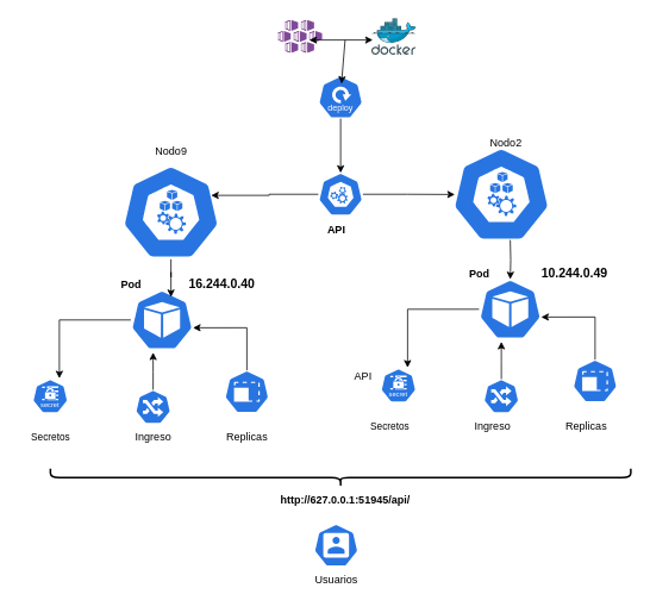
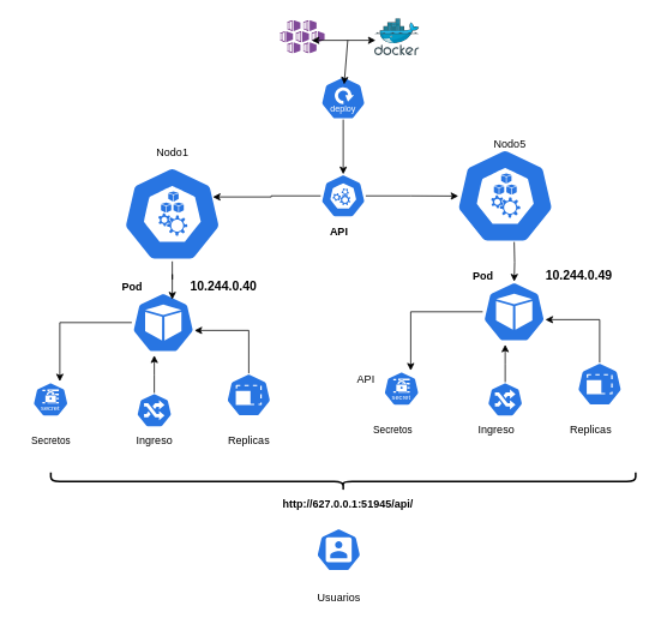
  <mxCell id="0" />
  <mxCell id="1" parent="0" />
  <mxCell id="2" value="" style="aspect=fixed;sketch=0;html=1;dashed=0;whitespace=wrap;fillColor=#2875E2;strokeColor=#ffffff;points=[[0.005,0.63,0],[0.1,0.2,0],[0.9,0.2,0],[0.5,0,0],[0.995,0.63,0],[0.72,0.99,0],[0.5,1,0],[0.28,0.99,0]];shape=mxgraph.kubernetes.icon2;prIcon=pod" vertex="1" parent="1"><mxGeometry x="146" y="324" width="70" height="67.2" as="geometry" /></mxCell>
  <mxCell id="3" value="" style="aspect=fixed;sketch=0;html=1;dashed=0;whitespace=wrap;fillColor=#2875E2;strokeColor=#ffffff;points=[[0.005,0.63,0],[0.1,0.2,0],[0.9,0.2,0],[0.5,0,0],[0.995,0.63,0],[0.72,0.99,0],[0.5,1,0],[0.28,0.99,0]];shape=mxgraph.kubernetes.icon2;prIcon=node" vertex="1" parent="1"><mxGeometry x="506" y="164" width="110" height="105.6" as="geometry" /></mxCell>
- <mxCell id="4" value="Nodo9" style="text;html=1;align=center;verticalAlign=middle;resizable=0;points=[];autosize=1;strokeColor=none;fillColor=none;" vertex="1" parent="1"><mxGeometry x="161" y="154" width="60" height="30" as="geometry" /></mxCell>
- <mxCell id="5" value="Nodo2" style="text;html=1;align=center;verticalAlign=middle;resizable=0;points=[];autosize=1;strokeColor=none;fillColor=none;" vertex="1" parent="1"><mxGeometry x="536" y="144" width="60" height="30" as="geometry" /></mxCell>
+ <mxCell id="4" value="Nodo1" style="text;html=1;align=center;verticalAlign=middle;resizable=0;points=[];autosize=1;strokeColor=none;fillColor=none;" vertex="1" parent="1"><mxGeometry x="161" y="154" width="60" height="30" as="geometry" /></mxCell>
+ <mxCell id="5" value="Nodo5" style="text;html=1;align=center;verticalAlign=middle;resizable=0;points=[];autosize=1;strokeColor=none;fillColor=none;" vertex="1" parent="1"><mxGeometry x="536" y="144" width="60" height="30" as="geometry" /></mxCell>
  <mxCell id="6" value="Pod" style="text;html=1;align=center;verticalAlign=middle;resizable=0;points=[];autosize=1;strokeColor=none;fillColor=none;fontStyle=1" vertex="1" parent="1"><mxGeometry x="126" y="303" width="40" height="30" as="geometry" /></mxCell>
  <mxCell id="7" value="" style="aspect=fixed;sketch=0;html=1;dashed=0;whitespace=wrap;fillColor=#2875E2;strokeColor=#ffffff;points=[[0.005,0.63,0],[0.1,0.2,0],[0.9,0.2,0],[0.5,0,0],[0.995,0.63,0],[0.72,0.99,0],[0.5,1,0],[0.28,0.99,0]];shape=mxgraph.kubernetes.icon2;kubernetesLabel=1;prIcon=deploy" vertex="1" parent="1"><mxGeometry x="356" y="84" width="50" height="48" as="geometry" /></mxCell>
  <mxCell id="8" value="" style="aspect=fixed;sketch=0;html=1;dashed=0;whitespace=wrap;fillColor=#2875E2;strokeColor=#ffffff;points=[[0.005,0.63,0],[0.1,0.2,0],[0.9,0.2,0],[0.5,0,0],[0.995,0.63,0],[0.72,0.99,0],[0.5,1,0],[0.28,0.99,0]];shape=mxgraph.kubernetes.icon2;kubernetesLabel=1;prIcon=secret" vertex="1" parent="1"><mxGeometry x="36" y="424" width="39.58" height="38" as="geometry" /></mxCell>
  <mxCell id="9" value="" style="aspect=fixed;sketch=0;html=1;dashed=0;whitespace=wrap;fillColor=#2875E2;strokeColor=#ffffff;points=[[0.005,0.63,0],[0.1,0.2,0],[0.9,0.2,0],[0.5,0,0],[0.995,0.63,0],[0.72,0.99,0],[0.5,1,0],[0.28,0.99,0]];shape=mxgraph.kubernetes.icon2;prIcon=api" vertex="1" parent="1"><mxGeometry x="356" y="192.8" width="50" height="48" as="geometry" /></mxCell>
  <mxCell id="10" value="API" style="text;html=1;align=center;verticalAlign=middle;resizable=0;points=[];autosize=1;strokeColor=none;fillColor=none;" vertex="1" parent="1"><mxGeometry x="386" y="406" width="40" height="30" as="geometry" /></mxCell>
  <mxCell id="11" style="edgeStyle=orthogonalEdgeStyle;rounded=0;orthogonalLoop=1;jettySize=auto;html=1;exitX=0.5;exitY=0;exitDx=0;exitDy=0;exitPerimeter=0;" edge="1" parent="1" source="12"><mxGeometry relative="1" as="geometry"><mxPoint x="171" y="394" as="targetPoint" /></mxGeometry></mxCell>
  <mxCell id="12" value="" style="aspect=fixed;sketch=0;html=1;dashed=0;whitespace=wrap;fillColor=#2875E2;strokeColor=#ffffff;points=[[0.005,0.63,0],[0.1,0.2,0],[0.9,0.2,0],[0.5,0,0],[0.995,0.63,0],[0.72,0.99,0],[0.5,1,0],[0.28,0.99,0]];shape=mxgraph.kubernetes.icon2;prIcon=ing" vertex="1" parent="1"><mxGeometry x="151.21" y="436" width="39.58" height="38" as="geometry" /></mxCell>
  <mxCell id="13" value="" style="aspect=fixed;sketch=0;html=1;dashed=0;whitespace=wrap;fillColor=#2875E2;strokeColor=#ffffff;points=[[0.005,0.63,0],[0.1,0.2,0],[0.9,0.2,0],[0.5,0,0],[0.995,0.63,0],[0.72,0.99,0],[0.5,1,0],[0.28,0.99,0]];shape=mxgraph.kubernetes.icon2;prIcon=limits" vertex="1" parent="1"><mxGeometry x="251" y="414" width="50" height="48" as="geometry" /></mxCell>
  <mxCell id="14" value="&lt;span style=&quot;font-size: 11px;&quot;&gt;Secretos&lt;/span&gt;" style="text;html=1;align=center;verticalAlign=middle;resizable=0;points=[];autosize=1;strokeColor=none;fillColor=none;fontSize=11;" vertex="1" parent="1"><mxGeometry x="20.79" y="474" width="70" height="30" as="geometry" /></mxCell>
  <mxCell id="15" value="Ingreso" style="text;html=1;align=center;verticalAlign=middle;resizable=0;points=[];autosize=1;strokeColor=none;fillColor=none;" vertex="1" parent="1"><mxGeometry x="141" y="474" width="60" height="30" as="geometry" /></mxCell>
  <mxCell id="16" value="Replicas" style="text;html=1;align=center;verticalAlign=middle;resizable=0;points=[];autosize=1;strokeColor=none;fillColor=none;" vertex="1" parent="1"><mxGeometry x="241" y="474" width="70" height="30" as="geometry" /></mxCell>
  <mxCell id="17" value="" style="aspect=fixed;sketch=0;html=1;dashed=0;whitespace=wrap;fillColor=#2875E2;strokeColor=#ffffff;points=[[0.005,0.63,0],[0.1,0.2,0],[0.9,0.2,0],[0.5,0,0],[0.995,0.63,0],[0.72,0.99,0],[0.5,1,0],[0.28,0.99,0]];shape=mxgraph.kubernetes.icon2;prIcon=user" vertex="1" parent="1"><mxGeometry x="351" y="586" width="50" height="48" as="geometry" /></mxCell>
  <mxCell id="18" style="edgeStyle=orthogonalEdgeStyle;rounded=0;orthogonalLoop=1;jettySize=auto;html=1;entryX=0.758;entryY=-0.026;entryDx=0;entryDy=0;entryPerimeter=0;" edge="1" parent="1" source="2" target="8"><mxGeometry relative="1" as="geometry" /></mxCell>
  <mxCell id="19" style="edgeStyle=orthogonalEdgeStyle;rounded=0;orthogonalLoop=1;jettySize=auto;html=1;exitX=0.5;exitY=0;exitDx=0;exitDy=0;exitPerimeter=0;entryX=0.995;entryY=0.63;entryDx=0;entryDy=0;entryPerimeter=0;" edge="1" parent="1" source="13" target="2"><mxGeometry relative="1" as="geometry" /></mxCell>
  <mxCell id="20" value="" style="aspect=fixed;sketch=0;html=1;dashed=0;whitespace=wrap;fillColor=#2875E2;strokeColor=#ffffff;points=[[0.005,0.63,0],[0.1,0.2,0],[0.9,0.2,0],[0.5,0,0],[0.995,0.63,0],[0.72,0.99,0],[0.5,1,0],[0.28,0.99,0]];shape=mxgraph.kubernetes.icon2;prIcon=pod" vertex="1" parent="1"><mxGeometry x="536" y="312" width="70" height="67.2" as="geometry" /></mxCell>
  <mxCell id="21" value="Pod" style="text;html=1;align=center;verticalAlign=middle;resizable=0;points=[];autosize=1;strokeColor=none;fillColor=none;fontStyle=1" vertex="1" parent="1"><mxGeometry x="516" y="291" width="40" height="30" as="geometry" /></mxCell>
  <mxCell id="22" value="" style="aspect=fixed;sketch=0;html=1;dashed=0;whitespace=wrap;fillColor=#2875E2;strokeColor=#ffffff;points=[[0.005,0.63,0],[0.1,0.2,0],[0.9,0.2,0],[0.5,0,0],[0.995,0.63,0],[0.72,0.99,0],[0.5,1,0],[0.28,0.99,0]];shape=mxgraph.kubernetes.icon2;kubernetesLabel=1;prIcon=secret" vertex="1" parent="1"><mxGeometry x="426" y="412" width="39.58" height="38" as="geometry" /></mxCell>
  <mxCell id="23" style="edgeStyle=orthogonalEdgeStyle;rounded=0;orthogonalLoop=1;jettySize=auto;html=1;exitX=0.5;exitY=0;exitDx=0;exitDy=0;exitPerimeter=0;" edge="1" parent="1" source="24"><mxGeometry relative="1" as="geometry"><mxPoint x="561" y="382" as="targetPoint" /></mxGeometry></mxCell>
  <mxCell id="24" value="" style="aspect=fixed;sketch=0;html=1;dashed=0;whitespace=wrap;fillColor=#2875E2;strokeColor=#ffffff;points=[[0.005,0.63,0],[0.1,0.2,0],[0.9,0.2,0],[0.5,0,0],[0.995,0.63,0],[0.72,0.99,0],[0.5,1,0],[0.28,0.99,0]];shape=mxgraph.kubernetes.icon2;prIcon=ing" vertex="1" parent="1"><mxGeometry x="541.21" y="424" width="39.58" height="38" as="geometry" /></mxCell>
  <mxCell id="25" value="" style="aspect=fixed;sketch=0;html=1;dashed=0;whitespace=wrap;fillColor=#2875E2;strokeColor=#ffffff;points=[[0.005,0.63,0],[0.1,0.2,0],[0.9,0.2,0],[0.5,0,0],[0.995,0.63,0],[0.72,0.99,0],[0.5,1,0],[0.28,0.99,0]];shape=mxgraph.kubernetes.icon2;prIcon=limits" vertex="1" parent="1"><mxGeometry x="641" y="402" width="50" height="48" as="geometry" /></mxCell>
  <mxCell id="26" style="edgeStyle=orthogonalEdgeStyle;rounded=0;orthogonalLoop=1;jettySize=auto;html=1;entryX=0.758;entryY=-0.026;entryDx=0;entryDy=0;entryPerimeter=0;" edge="1" parent="1" source="20" target="22"><mxGeometry relative="1" as="geometry" /></mxCell>
  <mxCell id="27" style="edgeStyle=orthogonalEdgeStyle;rounded=0;orthogonalLoop=1;jettySize=auto;html=1;exitX=0.5;exitY=0;exitDx=0;exitDy=0;exitPerimeter=0;entryX=0.995;entryY=0.63;entryDx=0;entryDy=0;entryPerimeter=0;" edge="1" parent="1" source="25" target="20"><mxGeometry relative="1" as="geometry" /></mxCell>
  <mxCell id="28" style="edgeStyle=orthogonalEdgeStyle;rounded=0;orthogonalLoop=1;jettySize=auto;html=1;entryX=0.5;entryY=0;entryDx=0;entryDy=0;entryPerimeter=0;" edge="1" parent="1" target="20"><mxGeometry relative="1" as="geometry"><mxPoint x="571" y="268" as="sourcePoint" /></mxGeometry></mxCell>
  <mxCell id="29" value="" style="aspect=fixed;sketch=0;html=1;dashed=0;whitespace=wrap;fillColor=#2875E2;strokeColor=#ffffff;points=[[0.005,0.63,0],[0.1,0.2,0],[0.9,0.2,0],[0.5,0,0],[0.995,0.63,0],[0.72,0.99,0],[0.5,1,0],[0.28,0.99,0]];shape=mxgraph.kubernetes.icon2;prIcon=node" vertex="1" parent="1"><mxGeometry x="136" y="184" width="110" height="105.6" as="geometry" /></mxCell>
  <mxCell id="30" value="&lt;span style=&quot;font-size: 11px;&quot;&gt;Secretos&lt;/span&gt;" style="text;html=1;align=center;verticalAlign=middle;resizable=0;points=[];autosize=1;strokeColor=none;fillColor=none;fontSize=11;" vertex="1" parent="1"><mxGeometry x="400.79" y="462" width="70" height="30" as="geometry" /></mxCell>
  <mxCell id="31" value="Ingreso" style="text;html=1;align=center;verticalAlign=middle;resizable=0;points=[];autosize=1;strokeColor=none;fillColor=none;" vertex="1" parent="1"><mxGeometry x="521" y="462" width="60" height="30" as="geometry" /></mxCell>
  <mxCell id="32" value="Replicas" style="text;html=1;align=center;verticalAlign=middle;resizable=0;points=[];autosize=1;strokeColor=none;fillColor=none;" vertex="1" parent="1"><mxGeometry x="621" y="462" width="70" height="30" as="geometry" /></mxCell>
  <mxCell id="33" style="edgeStyle=orthogonalEdgeStyle;rounded=0;orthogonalLoop=1;jettySize=auto;html=1;entryX=0.909;entryY=0.322;entryDx=0;entryDy=0;entryPerimeter=0;" edge="1" parent="1" source="9" target="29"><mxGeometry relative="1" as="geometry" /></mxCell>
  <mxCell id="34" style="edgeStyle=orthogonalEdgeStyle;rounded=0;orthogonalLoop=1;jettySize=auto;html=1;entryX=0.027;entryY=0.502;entryDx=0;entryDy=0;entryPerimeter=0;" edge="1" parent="1" source="9" target="3"><mxGeometry relative="1" as="geometry" /></mxCell>
  <mxCell id="35" value="&lt;b&gt;API&lt;/b&gt;" style="text;html=1;align=center;verticalAlign=middle;resizable=0;points=[];autosize=1;strokeColor=none;fillColor=none;" vertex="1" parent="1"><mxGeometry x="356" y="242" width="40" height="30" as="geometry" /></mxCell>
  <mxCell id="36" style="edgeStyle=orthogonalEdgeStyle;rounded=0;orthogonalLoop=1;jettySize=auto;html=1;entryX=0.5;entryY=0;entryDx=0;entryDy=0;entryPerimeter=0;" edge="1" parent="1" source="7" target="9"><mxGeometry relative="1" as="geometry" /></mxCell>
  <mxCell id="37" style="edgeStyle=orthogonalEdgeStyle;rounded=0;orthogonalLoop=1;jettySize=auto;html=1;entryX=0.643;entryY=0.119;entryDx=0;entryDy=0;entryPerimeter=0;" edge="1" parent="1" source="29" target="2"><mxGeometry relative="1" as="geometry" /></mxCell>
  <mxCell id="38" value="" style="image;sketch=0;aspect=fixed;html=1;points=[];align=center;fontSize=12;image=img/lib/mscae/Kubernetes_Services.svg;" vertex="1" parent="1"><mxGeometry x="311" y="22" width="50" height="37" as="geometry" /></mxCell>
  <mxCell id="39" value="" style="image;sketch=0;aspect=fixed;html=1;points=[];align=center;fontSize=12;image=img/lib/mscae/Docker.svg;" vertex="1" parent="1"><mxGeometry x="416" y="20" width="50" height="41" as="geometry" /></mxCell>
  <mxCell id="40" value="" style="shape=curlyBracket;whiteSpace=wrap;html=1;rounded=1;labelPosition=left;verticalLabelPosition=middle;align=right;verticalAlign=middle;rotation=0;direction=north;fillStyle=solid;strokeWidth=2;" vertex="1" parent="1"><mxGeometry x="56" y="524" width="650" height="20" as="geometry" /></mxCell>
  <mxCell id="41" value="" style="endArrow=classic;startArrow=classic;html=1;rounded=0;entryX=0.02;entryY=0.585;entryDx=0;entryDy=0;entryPerimeter=0;exitX=0.7;exitY=0.595;exitDx=0;exitDy=0;exitPerimeter=0;" edge="1" parent="1" source="38" target="39"><mxGeometry width="50" height="50" relative="1" as="geometry"><mxPoint x="386" y="284" as="sourcePoint" /><mxPoint x="436" y="234" as="targetPoint" /><Array as="points" /></mxGeometry></mxCell>
  <mxCell id="42" value="" style="endArrow=classic;html=1;rounded=0;entryX=0.52;entryY=0.188;entryDx=0;entryDy=0;entryPerimeter=0;" edge="1" parent="1" target="7"><mxGeometry width="50" height="50" relative="1" as="geometry"><mxPoint x="386" y="44" as="sourcePoint" /><mxPoint x="436" y="234" as="targetPoint" /></mxGeometry></mxCell>
- <mxCell id="43" value="Usuarios" style="text;html=1;align=center;verticalAlign=middle;resizable=0;points=[];autosize=1;strokeColor=none;fillColor=none;" vertex="1" parent="1"><mxGeometry x="341" y="634" width="70" height="30" as="geometry" /></mxCell>
+ <mxCell id="43" value="Usuarios" style="text;html=1;align=center;verticalAlign=middle;resizable=0;points=[];autosize=1;strokeColor=none;fillColor=none;" vertex="1" parent="1"><mxGeometry x="341" y="649" width="70" height="30" as="geometry" /></mxCell>
  <mxCell id="44" value="&lt;b&gt;http://627.0.0.1:51945/api/&lt;/b&gt;" style="text;html=1;align=center;verticalAlign=middle;resizable=0;points=[];autosize=1;strokeColor=none;fillColor=none;" vertex="1" parent="1"><mxGeometry x="301" y="544" width="170" height="30" as="geometry" /></mxCell>
- <mxCell id="45" value="&amp;nbsp;&lt;b&gt;&lt;font style=&quot;font-size: 14px;&quot;&gt;16.244.0.40&lt;/font&gt;&lt;/b&gt;" style="text;html=1;align=center;verticalAlign=middle;resizable=0;points=[];autosize=1;strokeColor=none;fillColor=none;" vertex="1" parent="1"><mxGeometry x="196" y="302" width="100" height="30" as="geometry" /></mxCell>
+ <mxCell id="45" value="&amp;nbsp;&lt;b&gt;&lt;font style=&quot;font-size: 14px;&quot;&gt;10.244.0.40&lt;/font&gt;&lt;/b&gt;" style="text;html=1;align=center;verticalAlign=middle;resizable=0;points=[];autosize=1;strokeColor=none;fillColor=none;" vertex="1" parent="1"><mxGeometry x="196" y="302" width="100" height="30" as="geometry" /></mxCell>
  <mxCell id="46" value="&amp;nbsp;&lt;b&gt;&lt;font style=&quot;font-size: 14px;&quot;&gt;10.244.0.49&lt;/font&gt;&lt;/b&gt;" style="text;html=1;align=center;verticalAlign=middle;resizable=0;points=[];autosize=1;strokeColor=none;fillColor=none;" vertex="1" parent="1"><mxGeometry x="591" y="289.6" width="100" height="30" as="geometry" /></mxCell>
